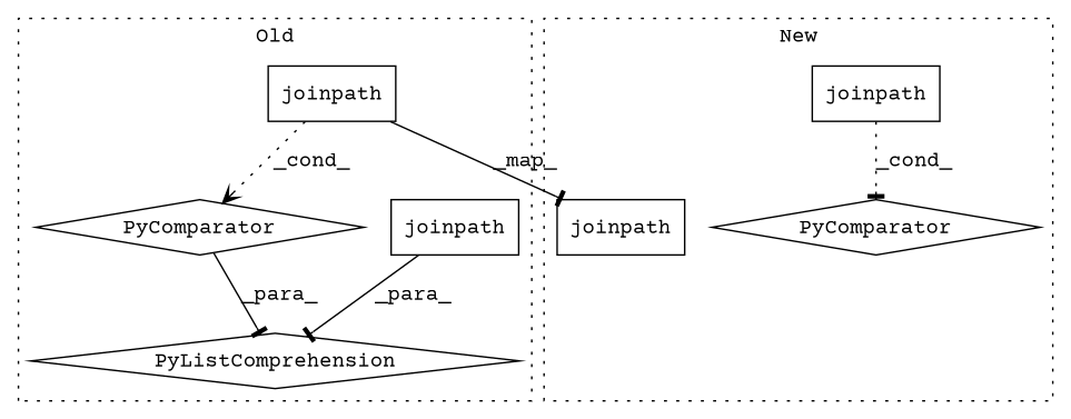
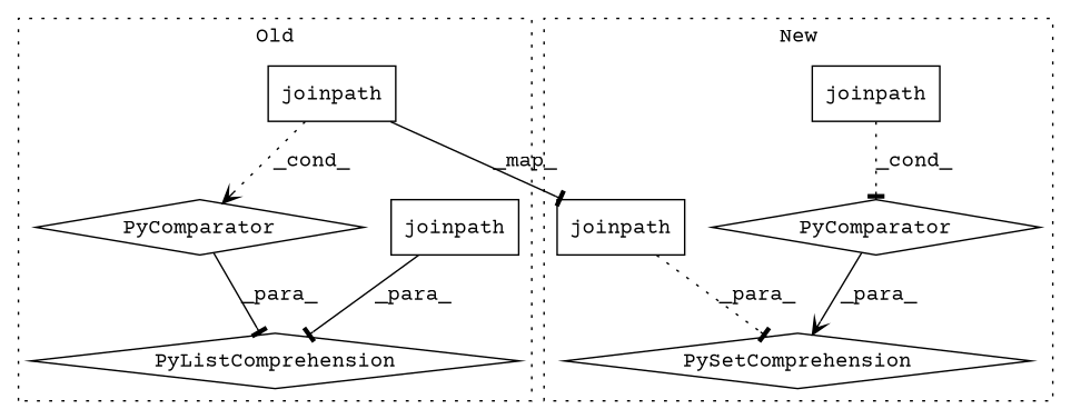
  digraph {
    fontname="Courier Prime"
    node [a=32 l="9,1" s="9132,9142" shape=box fontname="Courier Prime"]
    edge [style=solid arrowhead=tee fontname="Courier Prime"]
    n1 [label=joinpath]
    n2 [a=109 l=233 label=PyListComprehension s=9121 shape=diamond]
    n3 [a=113 l=20 label=PyComparator s=9326 shape=diamond]
    n4 [label=joinpath]
    n5 [label=joinpath s="9135,9145"]
    n6 [a=113 l=36 label=PyComparator s=9247 shape=diamond]
+   n7 [a=111 l=248 label=PySetComprehension s=9124 shape=diamond]
    n8 [label=joinpath s="9135,9145"]
    subgraph cluster_1 {
      label=Old
      style=dotted
      n1
      n2
      n3
      n4
    }
    subgraph cluster_2 {
      label=New
      style=dotted
      n5
      n6
+     n7
      n8
    }
    n1 -> n2 [label=_para_]
    n3 -> n2 [label=_para_]
    n4 -> n3 [label=_cond_ style=dotted arrowhead=vee]
    n4 -> n8 [label=_map_]
    n5 -> n6 [label=_cond_ style=dotted]
+   n6 -> n7 [label=_para_ arrowhead=vee]
+   n8 -> n7 [label=_para_ style=dotted]
  }
